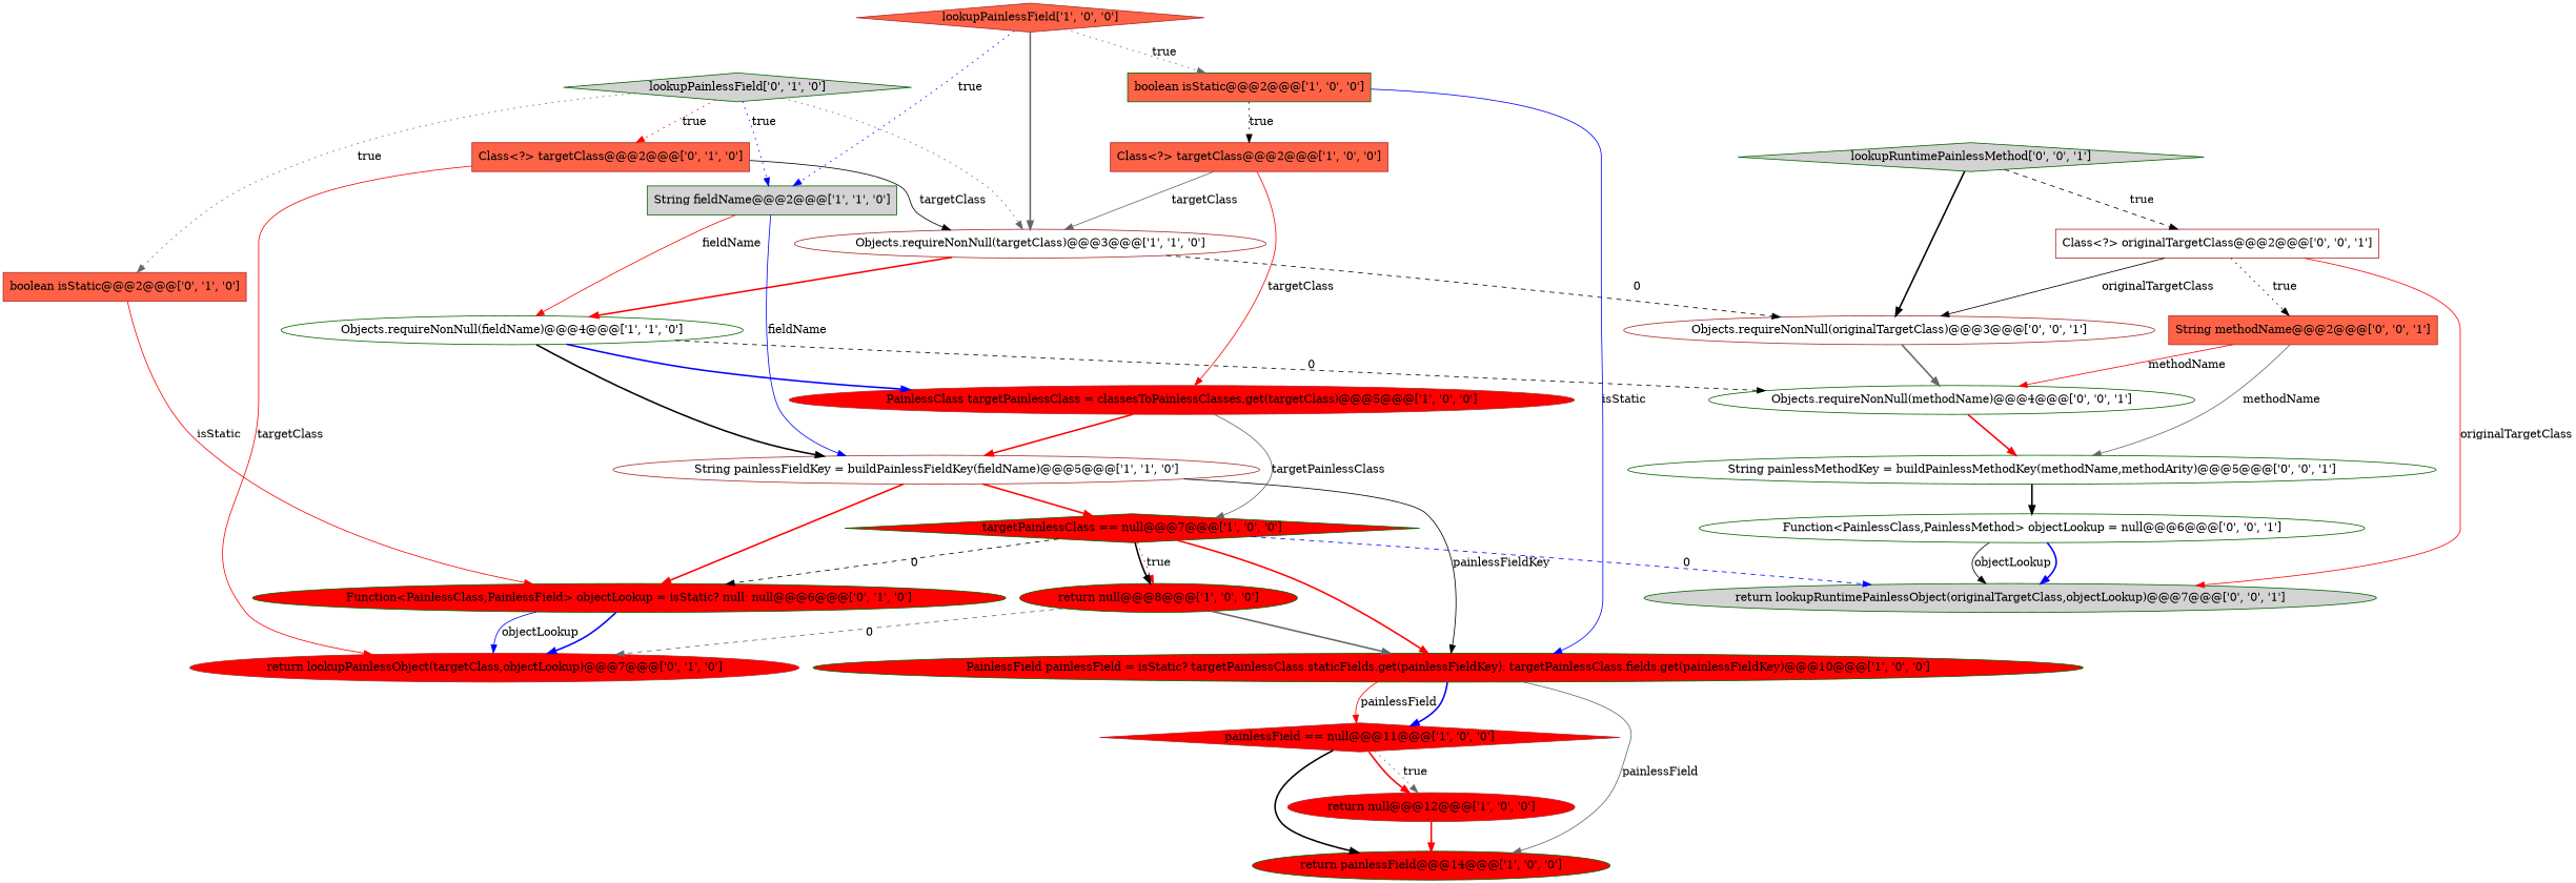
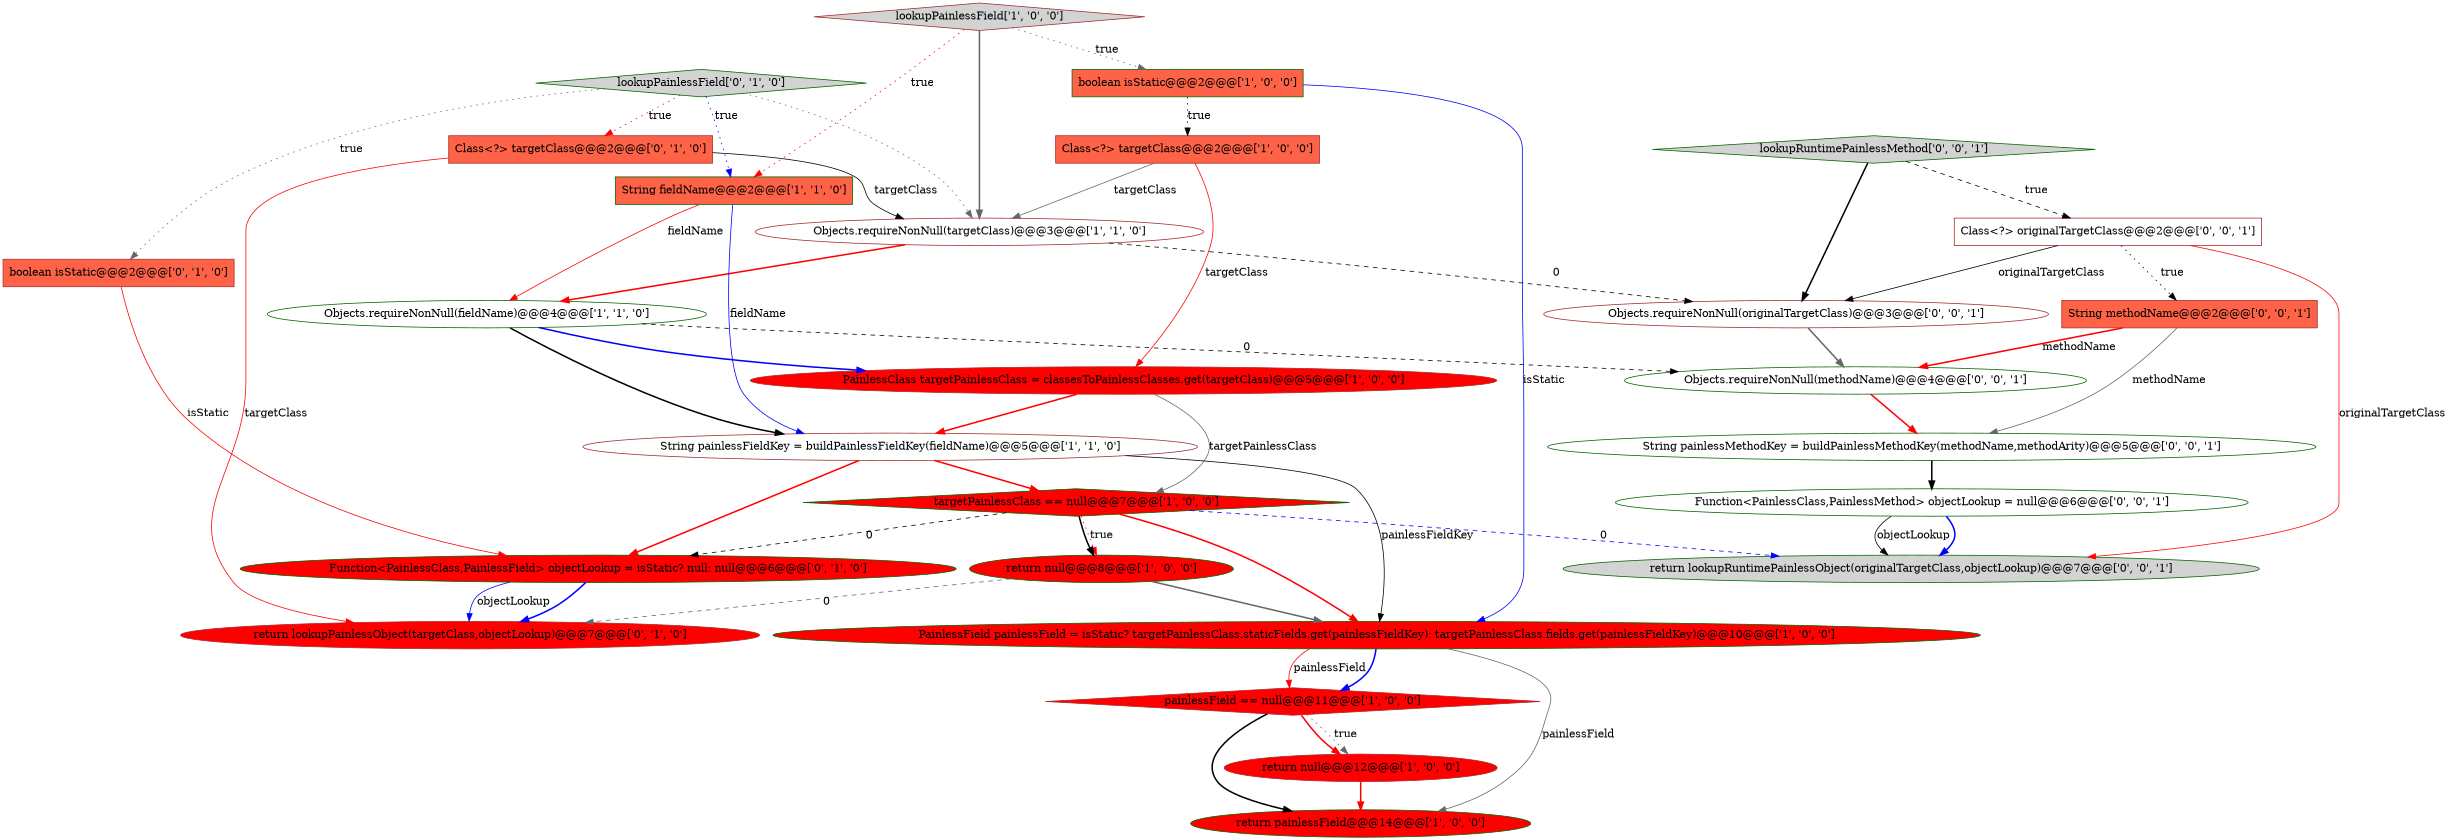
  digraph {
    node [color=darkgreen fillcolor=red shape=ellipse style=filled]
    edge [color=red style=bold]
    n1 [fillcolor=white label="String painlessMethodKey = buildPainlessMethodKey(methodName,methodArity)@@@5@@@['0', '0', '1']"]
    n2 [fillcolor=white label="Function<PainlessClass,PainlessMethod> objectLookup = null@@@6@@@['0', '0', '1']"]
    n3 [color=brown label="return null@@@12@@@['1', '0', '0']"]
    n4 [label="return painlessField@@@14@@@['1', '0', '0']"]
    n5 [color=brown fillcolor=tomato label="Class<?> targetClass@@@2@@@['1', '0', '0']" shape=box]
    n6 [color=brown label="PainlessClass targetPainlessClass = classesToPainlessClasses.get(targetClass)@@@5@@@['1', '0', '0']"]
    n7 [color=brown fillcolor=white label="Objects.requireNonNull(targetClass)@@@3@@@['1', '1', '0']"]
    n8 [label="targetPainlessClass == null@@@7@@@['1', '0', '0']" shape=diamond]
    n9 [color=brown fillcolor=white label="String painlessFieldKey = buildPainlessFieldKey(fieldName)@@@5@@@['1', '1', '0']"]
    n10 [color=brown fillcolor=white label="Objects.requireNonNull(originalTargetClass)@@@3@@@['0', '0', '1']"]
    n11 [fillcolor=white label="Objects.requireNonNull(fieldName)@@@4@@@['1', '1', '0']"]
    n12 [fillcolor=lightgray label="lookupPainlessField['0', '1', '0']" shape=diamond]
-   n13 [fillcolor=lightgray label="String fieldName@@@2@@@['1', '1', '0']" shape=box]
+   n13 [fillcolor=tomato label="String fieldName@@@2@@@['1', '1', '0']" shape=box]
    n14 [color=brown fillcolor=tomato label="Class<?> targetClass@@@2@@@['0', '1', '0']" shape=box]
    n15 [color=brown fillcolor=tomato label="boolean isStatic@@@2@@@['0', '1', '0']" shape=box]
    n16 [color=brown label="return lookupPainlessObject(targetClass,objectLookup)@@@7@@@['0', '1', '0']"]
    n17 [label="Function<PainlessClass,PainlessField> objectLookup = isStatic? null: null@@@6@@@['0', '1', '0']"]
    n18 [label="PainlessField painlessField = isStatic? targetPainlessClass.staticFields.get(painlessFieldKey): targetPainlessClass.fields.get(painlessFieldKey)@@@10@@@['1', '0', '0']"]
    n19 [color=brown label="painlessField == null@@@11@@@['1', '0', '0']" shape=diamond]
    n20 [fillcolor=white label="Objects.requireNonNull(methodName)@@@4@@@['0', '0', '1']"]
    n21 [label="return null@@@8@@@['1', '0', '0']"]
    n22 [fillcolor=lightgray label="return lookupRuntimePainlessObject(originalTargetClass,objectLookup)@@@7@@@['0', '0', '1']"]
    n23 [fillcolor=tomato label="boolean isStatic@@@2@@@['1', '0', '0']" shape=box]
    n24 [color=brown fillcolor=tomato label="String methodName@@@2@@@['0', '0', '1']" shape=box]
    n25 [color=brown fillcolor=white label="Class<?> originalTargetClass@@@2@@@['0', '0', '1']" shape=box]
    n26 [fillcolor=lightgray label="lookupRuntimePainlessMethod['0', '0', '1']" shape=diamond]
-   n27 [color=brown fillcolor=tomato label="lookupPainlessField['1', '0', '0']" shape=diamond]
+   n27 [color=brown fillcolor=lightgray label="lookupPainlessField['1', '0', '0']" shape=diamond]
    n1 -> n2 [color=black]
    n2 -> n22 [color=blue]
    n2 -> n22 [color=black label=objectLookup style=solid]
    n3 -> n4
    n5 -> n6 [label=targetClass style=solid]
    n5 -> n7 [color=gray40 label=targetClass style=solid]
    n6 -> n8 [color=gray40 label=targetPainlessClass style=solid]
    n6 -> n9
    n7 -> n10 [color=black label=0 style=dashed]
    n7 -> n11
    n8 -> n17 [color=black label=0 style=dashed]
    n8 -> n18
    n8 -> n21 [label=true style=dotted]
    n8 -> n21 [color=black]
    n8 -> n22 [color=blue label=0 style=dashed]
    n9 -> n8
    n9 -> n17
    n9 -> n18 [color=black label=painlessFieldKey style=solid]
    n10 -> n20 [color=gray40]
    n11 -> n6 [color=blue]
    n11 -> n9 [color=black]
    n11 -> n20 [color=black label=0 style=dashed]
    n12 -> n7 [color=gray40 style=dotted]
    n12 -> n13 [color=blue label=true style=dotted]
    n12 -> n14 [label=true style=dotted]
    n12 -> n15 [color=gray40 label=true style=dotted]
    n13 -> n9 [color=blue label=fieldName style=solid]
    n13 -> n11 [label=fieldName style=solid]
    n14 -> n7 [color=black label=targetClass style=solid]
    n14 -> n16 [label=targetClass style=solid]
    n15 -> n17 [label=isStatic style=solid]
    n17 -> n16 [color=blue]
    n17 -> n16 [color=blue label=objectLookup style=solid]
    n18 -> n4 [color=gray40 label=painlessField style=solid]
    n18 -> n19 [label=painlessField style=solid]
    n18 -> n19 [color=blue]
    n19 -> n3
    n19 -> n3 [color=gray40 label=true style=dotted]
    n19 -> n4 [color=black]
    n20 -> n1
    n21 -> n16 [color=gray40 label=0 style=dashed]
    n21 -> n18 [color=gray40]
    n23 -> n5 [color=black label=true style=dotted]
    n23 -> n18 [color=blue label=isStatic style=solid]
    n24 -> n1 [color=gray40 label=methodName style=solid]
-   n24 -> n20 [label=methodName style=solid]
+   n24 -> n20 [label=methodName]
    n25 -> n10 [color=black label=originalTargetClass style=solid]
    n25 -> n22 [label=originalTargetClass style=solid]
    n25 -> n24 [color=black label=true style=dotted]
    n26 -> n10 [color=black]
    n26 -> n25 [color=black label=true style=dashed]
    n27 -> n7 [color=gray40]
-   n27 -> n13 [color=blue label=true style=dotted]
+   n27 -> n13 [label=true style=dotted]
    n27 -> n23 [color=gray40 label=true style=dotted]
  }
